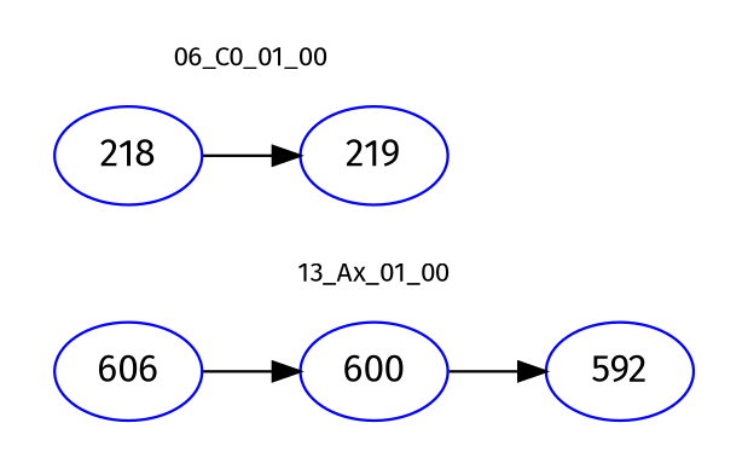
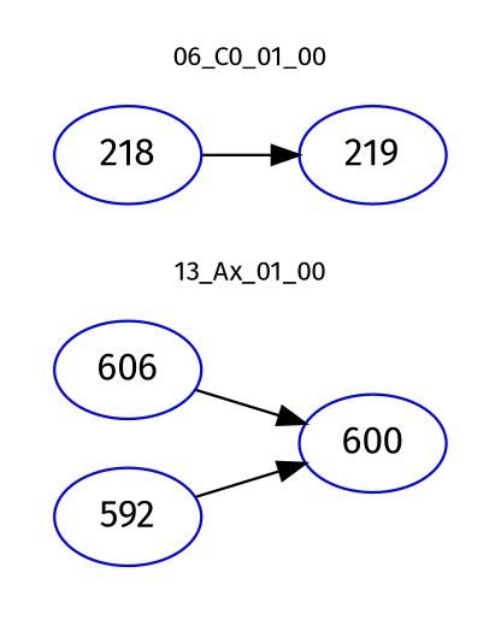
  digraph {
    fontname="Fira Sans"
    rankdir=LR
    node [color=blue fontname="Fira Sans"]
    edge [color=black fontname="Fira Sans"]
    n1 [label=606]
    n2 [label=600]
    n3 [label=592]
    n4 [label=218]
    n5 [label=219]
    subgraph cluster_1 {
      color=white
      fontsize=10
      label="13_Ax_01_00"
      n1
      n2
      n3
    }
    subgraph cluster_2 {
      color=white
      fontsize=10
      label="06_C0_01_00"
      n4
      n5
    }
    n1 -> n2
-   n2 -> n3
+   n3 -> n2
    n4 -> n5
  }
